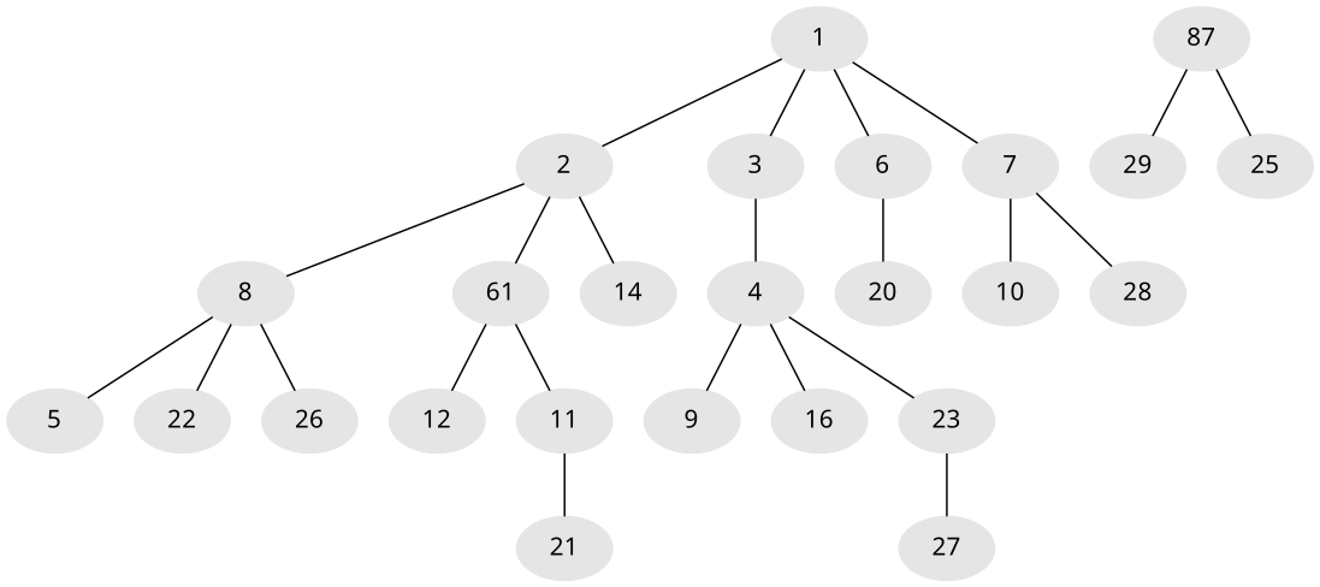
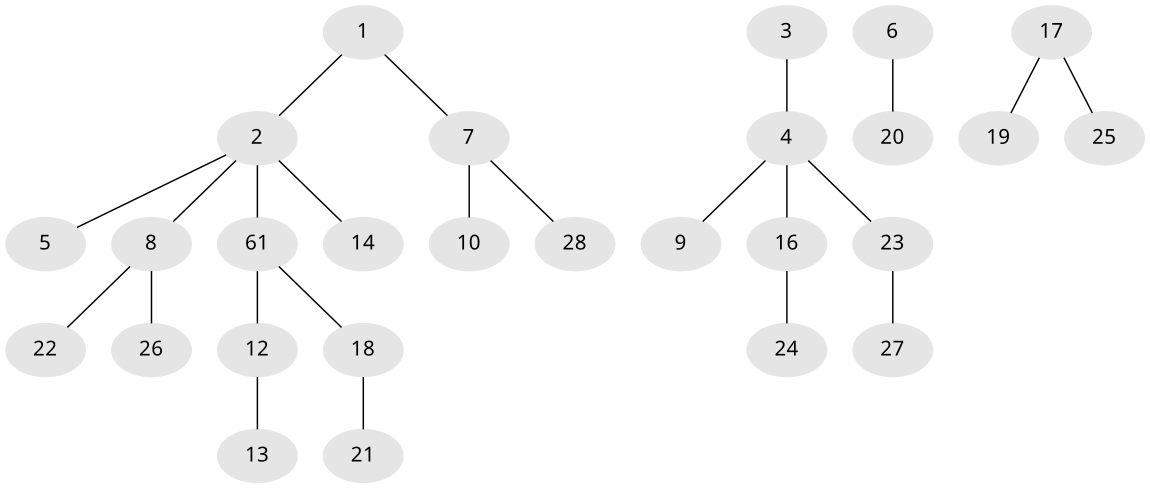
  graph {
    fontname="Noto Sans"
    node [color=gray90 fontname="Noto Sans" style=filled]
    edge [fontname="Noto Sans" weight=1.0]
    1
    2
    3
    6
    7
    5
    8
    n8 [label=61]
    14
    4
    20
    10
    28
    22
    26
    12
-   18 [label=11]
+   18
    9
    16
    23
-   17 [label=87]
-   19 [label=29]
+   24
+   17
+   19
    25
    27
+   13
    21
    1 -- 2
-   1 -- 3
-   1 -- 6
    1 -- 7
-   8 -- 5
+   2 -- 5
    2 -- 8
    2 -- n8
    2 -- 14
    3 -- 4
    6 -- 20
    7 -- 10
    7 -- 28
    8 -- 22
    8 -- 26
    n8 -- 12
    n8 -- 18
    4 -- 9
    4 -- 16
    4 -- 23
+   12 -- 13
    18 -- 21
+   16 -- 24
    23 -- 27
    17 -- 19
    17 -- 25
  }
